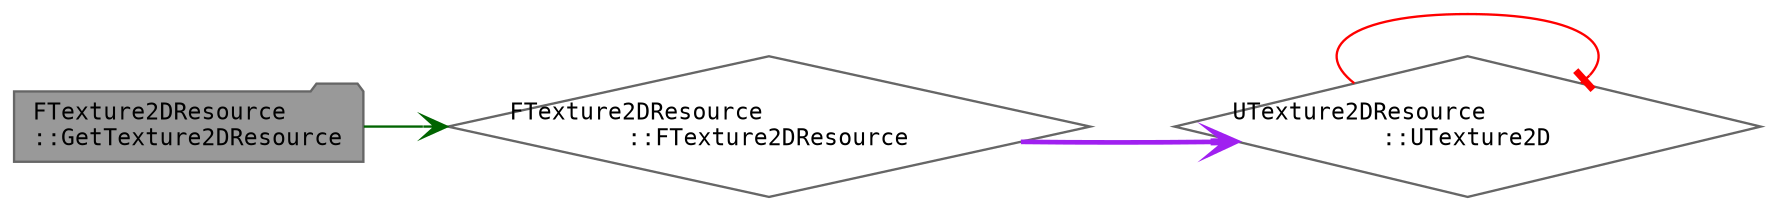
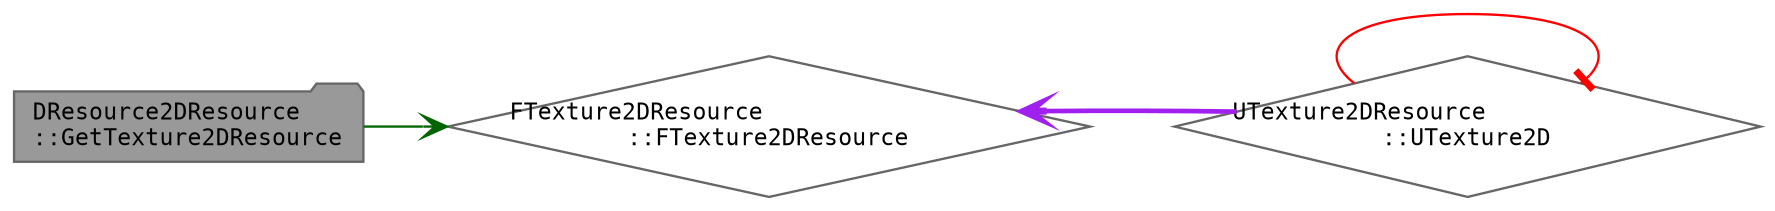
  digraph {
    fontname="DejaVu Sans Mono"
    rankdir=LR
    node [color=grey40 fillcolor=white fontname="DejaVu Sans Mono" fontsize=10 shape=diamond style=filled]
    edge [arrowhead=vee fontname="DejaVu Sans Mono" fontsize=10 labelfontname=Helvetica labelfontsize=10 style=solid]
-   n1 [color=gray40 fillcolor=grey60 fontcolor=black height=0.2 label="FTexture2DResource\l::GetTexture2DResource" shape=folder width=0.4]
+   n1 [color=gray40 fillcolor=grey60 fontcolor=black height=0.2 label="DResource2DResource\l::GetTexture2DResource" shape=folder width=0.4]
    n2 [height=0.2 label="FTexture2DResource\l::FTexture2DResource" width=0.4]
    n3 [height=0.2 label="UTexture2DResource\l::UTexture2D" width=0.4]
    n1 -> n2 [color=darkgreen]
-   n2 -> n3 [color=purple style=bold]
+   n3 -> n2 [color=purple style=bold]
    n3 -> n3 [arrowhead=tee color=red]
  }
